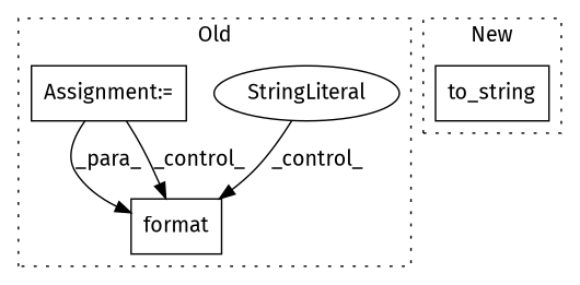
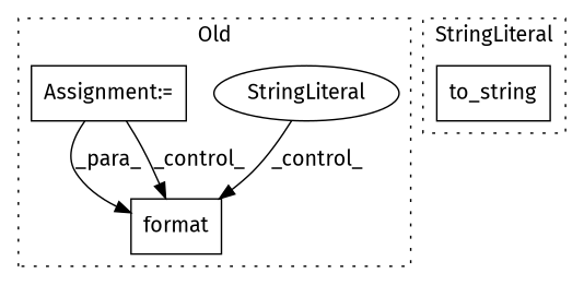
  digraph {
    fontname="Fira Sans"
    node [a=32 fontname="Fira Sans" shape=box]
    edge [fontname="Fira Sans"]
    n1 [l="7,1" label=format s="2915,2936"]
    n2 [a=45 l=68 label=StringLiteral s=2846 shape=ellipse]
    n3 [a=7 l="65,2" label="Assignment:=" s="2695,2834"]
    n4 [l="10,1" label=to_string s="2535,2561"]
    subgraph cluster_1 {
      label=Old
      style=dotted
      n1
      n2
      n3
    }
    subgraph cluster_2 {
-     label=New
+     label=StringLiteral
      style=dotted
      n4
    }
    n2 -> n1 [label=_control_]
    n3 -> n1 [label=_para_]
    n3 -> n1 [label=_control_]
  }
